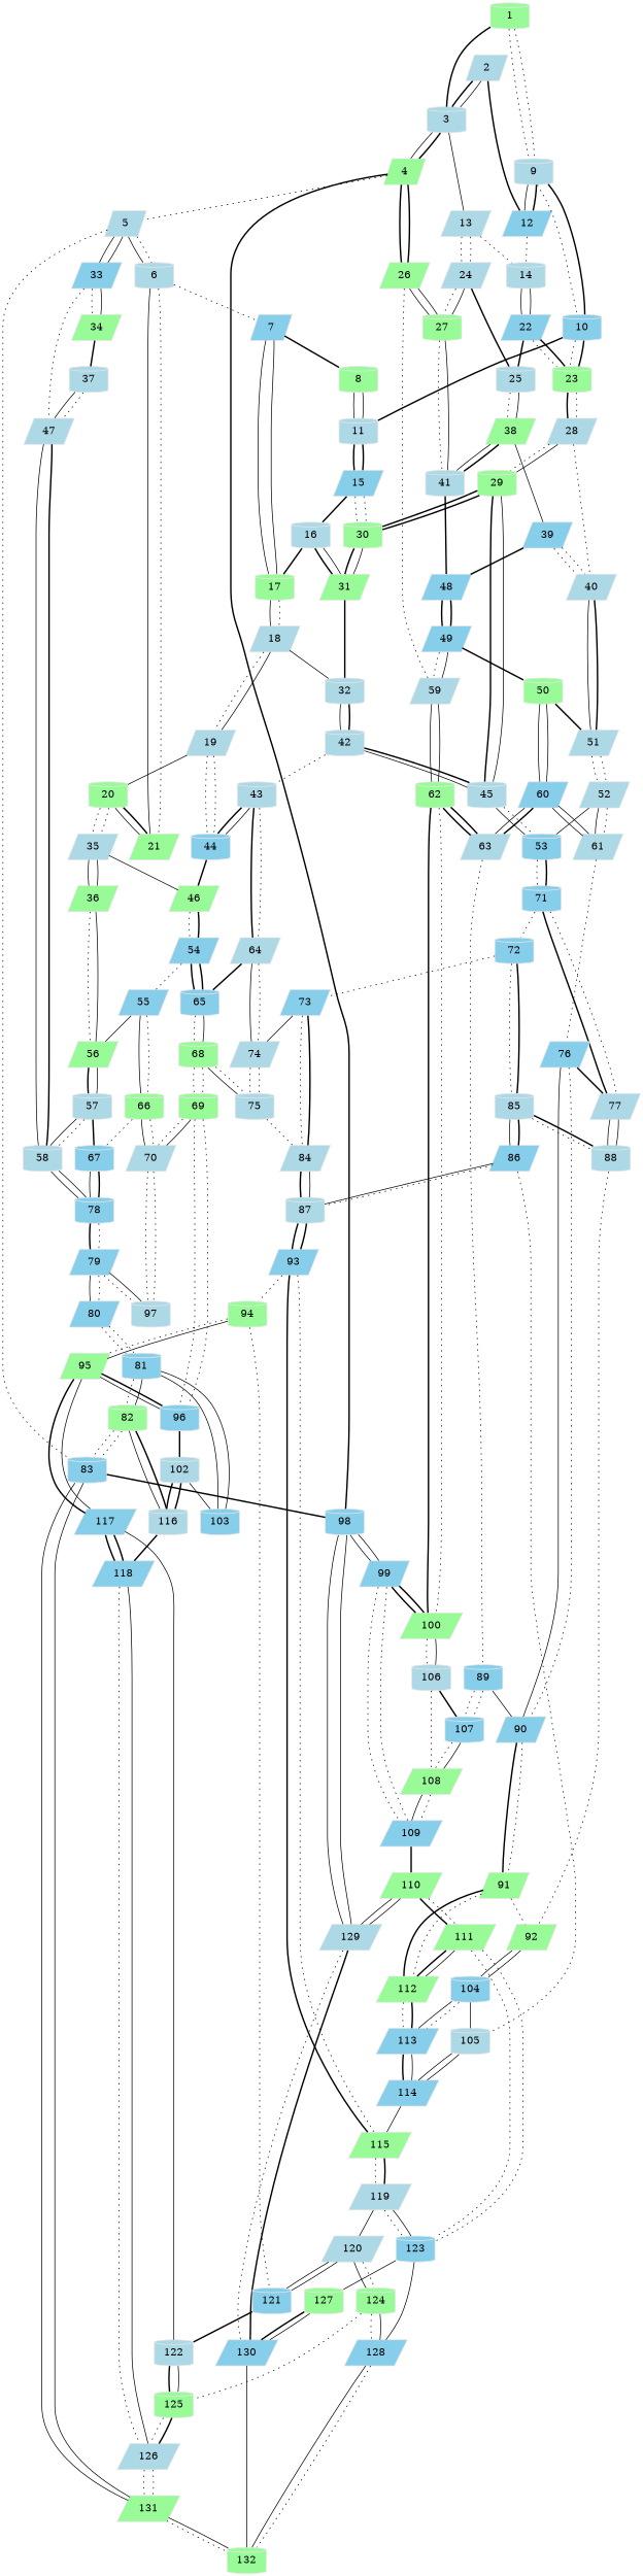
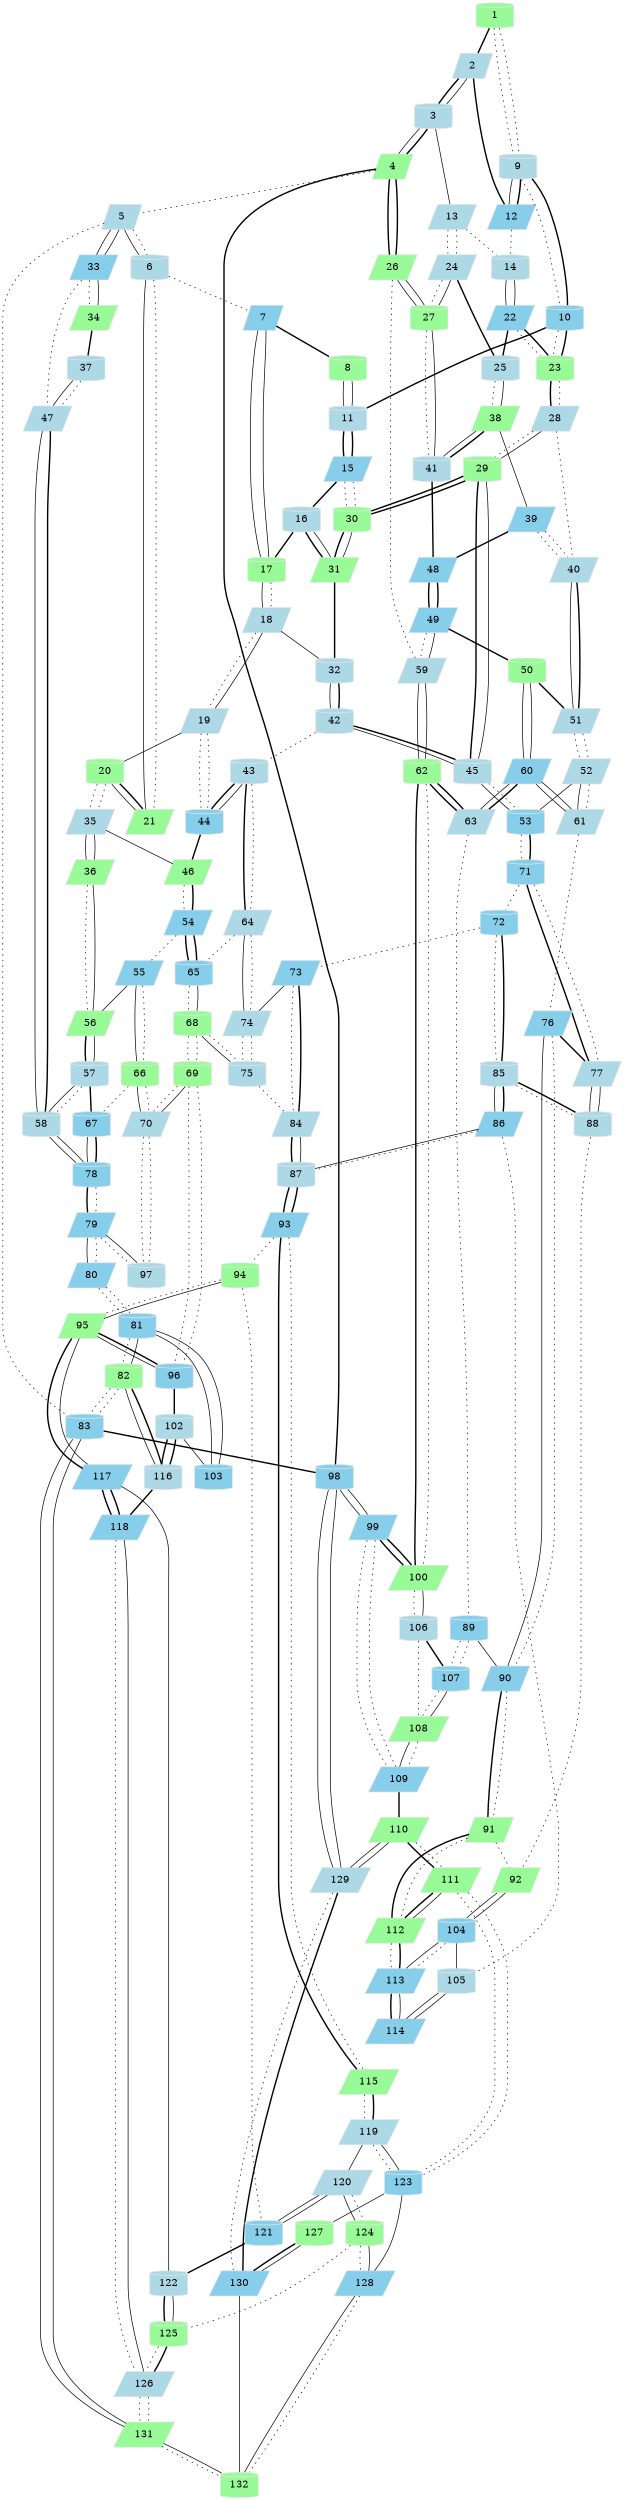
  graph {
    fontname="DejaVu Serif"
    node [color=gray90 fillcolor=lightblue fontname="DejaVu Serif" shape=parallelogram style=filled]
    edge [fontname="DejaVu Serif" style=solid]
    1 [fillcolor=palegreen shape=cylinder]
    2
    9 [shape=cylinder]
    3 [shape=cylinder]
    12 [fillcolor=skyblue]
    10 [fillcolor=skyblue shape=cylinder]
    4 [fillcolor=palegreen]
    13
    14 [shape=cylinder]
    5
    26 [fillcolor=palegreen]
    98 [fillcolor=skyblue shape=cylinder]
    24
    6 [shape=cylinder]
    33 [fillcolor=skyblue]
    83 [fillcolor=skyblue shape=cylinder]
    27 [fillcolor=palegreen shape=cylinder]
    59
    99 [fillcolor=skyblue]
    129
    7 [fillcolor=skyblue]
    21 [fillcolor=palegreen]
    34 [fillcolor=palegreen]
    47
    131 [fillcolor=palegreen]
    8 [fillcolor=palegreen shape=cylinder]
    17 [fillcolor=palegreen shape=cylinder]
    11 [shape=cylinder]
    18
    15 [fillcolor=skyblue]
    23 [fillcolor=palegreen shape=cylinder]
    28
    16 [shape=cylinder]
    30 [fillcolor=palegreen shape=cylinder]
    22 [fillcolor=skyblue]
    25 [shape=cylinder]
    31 [fillcolor=palegreen]
    32 [shape=cylinder]
    19
    20 [fillcolor=palegreen shape=cylinder]
    44 [fillcolor=skyblue shape=cylinder]
    42 [shape=cylinder]
    35
    46 [fillcolor=palegreen]
    36 [fillcolor=palegreen]
    38 [fillcolor=palegreen]
    29 [fillcolor=palegreen shape=cylinder]
    40
    41 [shape=cylinder]
    39 [fillcolor=skyblue]
    62 [fillcolor=palegreen shape=cylinder]
    48 [fillcolor=skyblue]
    45 [shape=cylinder]
    51
    53 [fillcolor=skyblue shape=cylinder]
    43 [shape=cylinder]
    37 [shape=cylinder]
    58 [shape=cylinder]
    56 [fillcolor=palegreen]
    54 [fillcolor=skyblue]
    57 [shape=cylinder]
    49 [fillcolor=skyblue]
    52
    64
    65 [fillcolor=skyblue shape=cylinder]
    74
    71 [fillcolor=skyblue shape=cylinder]
    55 [fillcolor=skyblue]
    78 [fillcolor=skyblue shape=cylinder]
    50 [fillcolor=palegreen shape=cylinder]
    60 [fillcolor=skyblue]
    61
    63
    76 [fillcolor=skyblue]
    72 [fillcolor=skyblue shape=cylinder]
    77
    66 [fillcolor=palegreen shape=cylinder]
    68 [fillcolor=palegreen shape=cylinder]
    67 [fillcolor=skyblue shape=cylinder]
    70
    79 [fillcolor=skyblue]
    100 [fillcolor=palegreen]
    89 [fillcolor=skyblue shape=cylinder]
    90 [fillcolor=skyblue]
    106 [shape=cylinder]
    107 [fillcolor=skyblue shape=cylinder]
    75 [shape=cylinder]
    69 [fillcolor=palegreen shape=cylinder]
    97 [shape=cylinder]
    96 [fillcolor=skyblue shape=cylinder]
    84
    102 [shape=cylinder]
    73 [fillcolor=skyblue]
    85 [shape=cylinder]
    88 [shape=cylinder]
    86 [fillcolor=skyblue]
    87 [shape=cylinder]
    91 [fillcolor=palegreen]
    92 [fillcolor=palegreen]
    80 [fillcolor=skyblue]
    81 [fillcolor=skyblue shape=cylinder]
    82 [fillcolor=palegreen shape=cylinder]
    103 [fillcolor=skyblue shape=cylinder]
    116 [shape=cylinder]
    118 [fillcolor=skyblue]
    132 [fillcolor=palegreen shape=cylinder]
    93 [fillcolor=skyblue]
    105 [shape=cylinder]
    114 [fillcolor=skyblue]
    94 [fillcolor=palegreen shape=cylinder]
    115 [fillcolor=palegreen]
    104 [fillcolor=skyblue shape=cylinder]
    108 [fillcolor=palegreen]
    112 [fillcolor=palegreen]
    113 [fillcolor=skyblue]
    95 [fillcolor=palegreen]
    121 [fillcolor=skyblue shape=cylinder]
    119
    117 [fillcolor=skyblue]
    122 [shape=cylinder]
    109 [fillcolor=skyblue]
    130 [fillcolor=skyblue]
    110 [fillcolor=palegreen]
    111 [fillcolor=palegreen]
    123 [fillcolor=skyblue shape=cylinder]
    127 [fillcolor=palegreen shape=cylinder]
    128 [fillcolor=skyblue]
    120
    126
    125 [fillcolor=palegreen shape=cylinder]
    124 [fillcolor=palegreen shape=cylinder]
-   1 -- 3 [style=bold]
+   1 -- 2 [style=bold]
    1 -- 9 [style=dotted]
    1 -- 9 [style=dotted]
    2 -- 3 [style=bold]
    2 -- 3
    2 -- 12 [style=bold]
    9 -- 12
    9 -- 12 [style=bold]
    9 -- 10 [style=dotted]
    9 -- 10 [style=bold]
    3 -- 4
    3 -- 4 [style=bold]
    3 -- 13
    12 -- 14 [style=dotted]
    10 -- 11 [style=bold]
    10 -- 23 [style=dotted]
    10 -- 23 [style=bold]
    4 -- 5 [style=dotted]
    4 -- 26 [style=bold]
    4 -- 26 [style=bold]
    4 -- 98 [style=bold]
    13 -- 14 [style=dotted]
    13 -- 24 [style=dotted]
    13 -- 24 [style=dotted]
    14 -- 22
    14 -- 22
    5 -- 6
    5 -- 6 [style=dotted]
    5 -- 33
    5 -- 33
    5 -- 83 [style=dotted]
    26 -- 27
    26 -- 27
    26 -- 59 [style=dotted]
    98 -- 99
    98 -- 99
    98 -- 129
    98 -- 129
    24 -- 27 [style=dotted]
    24 -- 27
    24 -- 25 [style=bold]
    6 -- 7 [style=dotted]
    6 -- 21
    6 -- 21 [style=dotted]
    33 -- 34 [style=dotted]
    33 -- 34
    33 -- 47 [style=dotted]
    83 -- 98 [style=bold]
    83 -- 131
    83 -- 131
    27 -- 41 [style=dotted]
    27 -- 41
    59 -- 62
    59 -- 62
    99 -- 100 [style=bold]
    99 -- 100 [style=bold]
    99 -- 109 [style=dotted]
    99 -- 109 [style=dotted]
    129 -- 130 [style=dotted]
    129 -- 130 [style=bold]
    7 -- 8 [style=bold]
    7 -- 17
    7 -- 17
    34 -- 37 [style=bold]
    47 -- 58
    47 -- 58 [style=bold]
    131 -- 132 [style=dotted]
    131 -- 132
    8 -- 11
    8 -- 11
    17 -- 18
    17 -- 18 [style=dotted]
    11 -- 15 [style=bold]
    11 -- 15 [style=bold]
    18 -- 32
    18 -- 19 [style=dotted]
    18 -- 19
    15 -- 16 [style=bold]
    15 -- 30 [style=dotted]
    15 -- 30 [style=dotted]
    23 -- 28 [style=bold]
    23 -- 28 [style=dotted]
    28 -- 29 [style=dotted]
    28 -- 29
    28 -- 40 [style=dotted]
    16 -- 17 [style=bold]
    16 -- 31 [style=bold]
    16 -- 31
    30 -- 31 [style=bold]
    30 -- 31
    22 -- 23 [style=dotted]
    22 -- 23 [style=bold]
    22 -- 25 [style=bold]
    25 -- 38 [style=dotted]
    25 -- 38
    31 -- 32 [style=bold]
    32 -- 42
    32 -- 42 [style=bold]
    19 -- 20
    19 -- 44 [style=dotted]
    19 -- 44 [style=dotted]
    20 -- 21
    20 -- 21 [style=bold]
    20 -- 35 [style=dotted]
    20 -- 35 [style=dotted]
    44 -- 46 [style=bold]
    42 -- 45
    42 -- 45 [style=bold]
    42 -- 43 [style=dotted]
    35 -- 46
    35 -- 36
    35 -- 36
    46 -- 54 [style=dotted]
    46 -- 54 [style=bold]
    36 -- 56 [style=dotted]
    36 -- 56
    38 -- 41
    38 -- 41 [style=bold]
    38 -- 39
    29 -- 30 [style=bold]
    29 -- 30 [style=bold]
    29 -- 45 [style=bold]
    29 -- 45
    40 -- 51
    40 -- 51 [style=bold]
    41 -- 48 [style=bold]
    39 -- 40 [style=dotted]
    39 -- 40 [style=dotted]
    39 -- 48 [style=bold]
    62 -- 63 [style=bold]
    62 -- 63 [style=bold]
    62 -- 100 [style=bold]
    62 -- 100 [style=dotted]
    48 -- 49 [style=bold]
    48 -- 49 [style=bold]
    45 -- 53
    45 -- 53 [style=dotted]
    51 -- 52 [style=dotted]
    51 -- 52 [style=dotted]
    53 -- 71 [style=dotted]
    53 -- 71 [style=bold]
    43 -- 44 [style=bold]
    43 -- 44
    43 -- 64 [style=bold]
    43 -- 64 [style=dotted]
    37 -- 47
    37 -- 47 [style=dotted]
    58 -- 78
    58 -- 78
    56 -- 57 [style=bold]
    56 -- 57
    54 -- 65 [style=bold]
    54 -- 65 [style=bold]
    54 -- 55 [style=dotted]
    57 -- 58
    57 -- 58 [style=dotted]
    57 -- 67 [style=bold]
    49 -- 59 [style=dotted]
    49 -- 59
    49 -- 50 [style=bold]
    52 -- 53
    52 -- 61
    52 -- 61 [style=dotted]
-   64 -- 65 [style=bold]
+   64 -- 65 [style=dotted]
    64 -- 74
    64 -- 74 [style=dotted]
    65 -- 68 [style=dotted]
    65 -- 68
    74 -- 75 [style=dotted]
    74 -- 75 [style=dotted]
    71 -- 72 [style=dotted]
    71 -- 77 [style=bold]
    71 -- 77 [style=dotted]
    55 -- 56
    55 -- 66
    55 -- 66 [style=dotted]
    78 -- 79 [style=bold]
    78 -- 79 [style=dotted]
    50 -- 51 [style=bold]
    50 -- 60
    50 -- 60
    60 -- 61
    60 -- 61
    60 -- 63
    60 -- 63 [style=bold]
    61 -- 76 [style=dotted]
    63 -- 89 [style=dotted]
    76 -- 77 [style=bold]
    76 -- 90
    76 -- 90 [style=dotted]
    72 -- 73 [style=dotted]
    72 -- 85 [style=dotted]
    72 -- 85 [style=bold]
    77 -- 88
    77 -- 88
    66 -- 67 [style=dotted]
    66 -- 70
    66 -- 70 [style=dotted]
    68 -- 75
    68 -- 75 [style=dotted]
    68 -- 69 [style=dotted]
    68 -- 69 [style=dotted]
    67 -- 78
    67 -- 78 [style=bold]
    70 -- 97 [style=dotted]
    70 -- 97 [style=dotted]
    79 -- 97 [style=dotted]
    79 -- 97
    79 -- 80
    79 -- 80 [style=dotted]
    100 -- 106 [style=dotted]
    100 -- 106
    89 -- 90
    89 -- 107 [style=dotted]
    89 -- 107 [style=dotted]
    90 -- 91 [style=bold]
    90 -- 91 [style=dotted]
    106 -- 107 [style=bold]
    106 -- 108 [style=dotted]
    107 -- 108 [style=dotted]
    107 -- 108
    75 -- 84 [style=dotted]
    69 -- 70 [style=dotted]
    69 -- 70
    69 -- 96 [style=dotted]
    69 -- 96 [style=dotted]
    96 -- 102 [style=bold]
    84 -- 87 [style=bold]
    84 -- 87
    102 -- 103
    102 -- 116 [style=bold]
    102 -- 116 [style=bold]
    73 -- 74
    73 -- 84 [style=dotted]
    73 -- 84 [style=bold]
    85 -- 88 [style=dotted]
    85 -- 88 [style=bold]
    85 -- 86
    85 -- 86 [style=bold]
    88 -- 92 [style=dotted]
    86 -- 87
    86 -- 87 [style=dotted]
    86 -- 105 [style=dotted]
    87 -- 93 [style=bold]
    87 -- 93 [style=bold]
    91 -- 92 [style=dotted]
    91 -- 112 [style=bold]
    91 -- 112 [style=dotted]
    92 -- 104
    92 -- 104
    80 -- 81 [style=dotted]
    80 -- 81 [style=dotted]
    81 -- 82 [style=dotted]
    81 -- 82
    81 -- 103
    81 -- 103
    82 -- 83 [style=dotted]
    82 -- 83 [style=dotted]
    82 -- 116
    82 -- 116 [style=bold]
    116 -- 118 [style=bold]
    118 -- 126 [style=dotted]
    118 -- 126
    93 -- 94 [style=dotted]
    93 -- 115 [style=bold]
    93 -- 115 [style=dotted]
    105 -- 114
    105 -- 114
-   114 -- 115
    94 -- 95 [style=dotted]
    94 -- 95
    94 -- 121 [style=dotted]
    115 -- 119 [style=dotted]
    115 -- 119 [style=bold]
    104 -- 105
    104 -- 113
    104 -- 113 [style=dotted]
    108 -- 109
    108 -- 109 [style=dotted]
    112 -- 113 [style=dotted]
    112 -- 113 [style=bold]
    113 -- 114 [style=bold]
    113 -- 114
    95 -- 96
    95 -- 96 [style=bold]
    95 -- 117 [style=bold]
    95 -- 117
    121 -- 122 [style=bold]
    119 -- 123 [style=dotted]
    119 -- 123
    119 -- 120
    117 -- 118 [style=bold]
    117 -- 118 [style=bold]
    117 -- 122
    122 -- 125 [style=bold]
    122 -- 125
    109 -- 110 [style=bold]
    130 -- 132
    110 -- 129
    110 -- 129
    110 -- 111 [style=bold]
    110 -- 111 [style=dotted]
    111 -- 112 [style=bold]
    111 -- 112
    111 -- 123 [style=dotted]
    111 -- 123 [style=dotted]
    123 -- 127
    123 -- 128
    127 -- 130 [style=bold]
    127 -- 130
    128 -- 132
    128 -- 132 [style=dotted]
    120 -- 121
    120 -- 121
    120 -- 124
    120 -- 124 [style=dotted]
    126 -- 131 [style=dotted]
    126 -- 131 [style=dotted]
    125 -- 126 [style=dotted]
    125 -- 126 [style=bold]
    124 -- 128 [style=dotted]
    124 -- 128
    124 -- 125 [style=dotted]
  }
